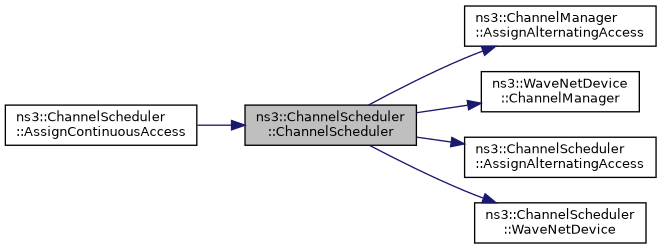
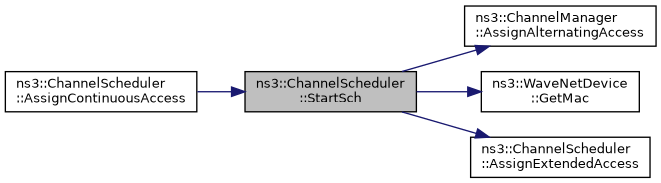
  digraph {
    rankdir=LR
    node [color=black fillcolor=white fontname=Helvetica fontsize=10 shape=record style=filled]
    edge [color=midnightblue fontname=Helvetica fontsize=10 labelfontname=Helvetica labelfontsize=10 style=solid]
-   n1 [fillcolor=grey75 fontcolor=black height=0.2 label="ns3::ChannelScheduler\l::ChannelScheduler" width=0.4]
+   n1 [fillcolor=grey75 fontcolor=black height=0.2 label="ns3::ChannelScheduler\l::StartSch" width=0.4]
    n2 [height=0.2 label="ns3::ChannelManager\l::AssignAlternatingAccess" width=0.4]
-   n3 [height=0.2 label="ns3::WaveNetDevice\l::ChannelManager" width=0.4]
-   n4 [height=0.2 label="ns3::ChannelScheduler\l::AssignAlternatingAccess" width=0.4]
-   n5 [height=0.2 label="ns3::ChannelScheduler\l::WaveNetDevice" width=0.4]
+   n3 [height=0.2 label="ns3::WaveNetDevice\l::GetMac" width=0.4]
+   n5 [height=0.2 label="ns3::ChannelScheduler\l::AssignExtendedAccess" width=0.4]
    n6 [height=0.2 label="ns3::ChannelScheduler\l::AssignContinuousAccess" width=0.4]
    n1 -> n2
    n1 -> n3
-   n1 -> n4
    n1 -> n5
    n6 -> n1
  }
